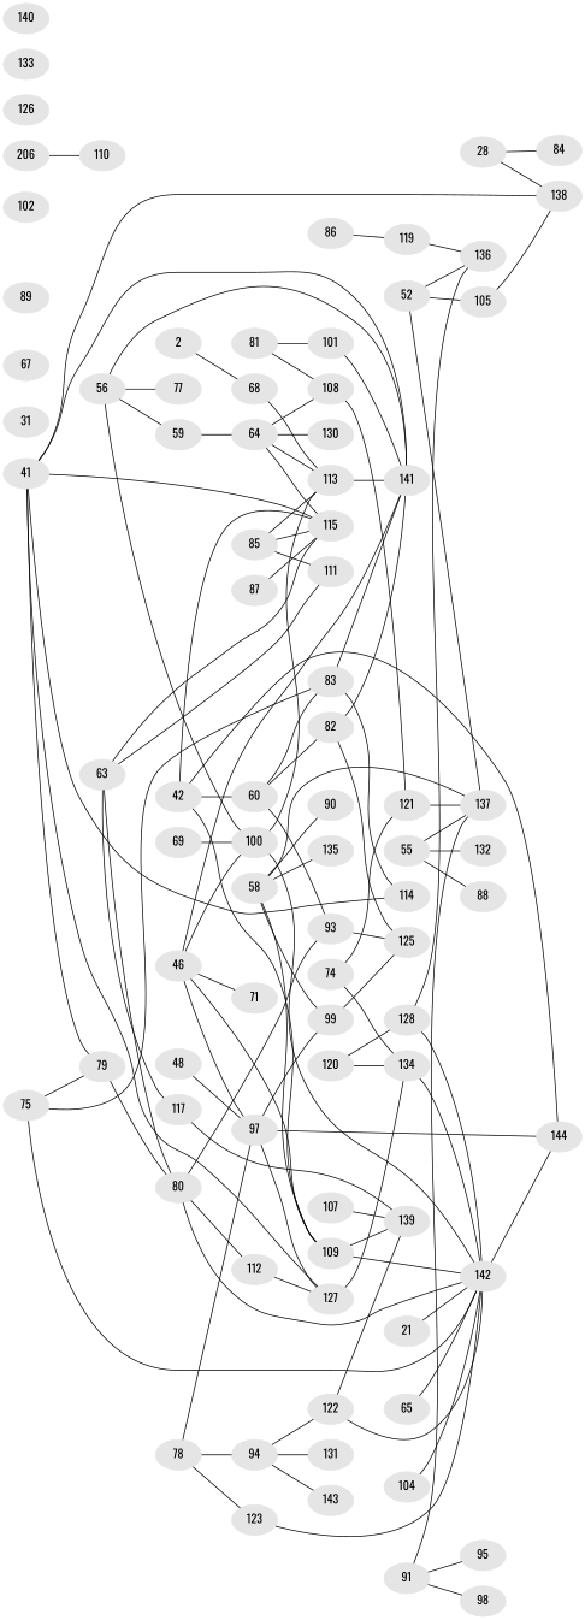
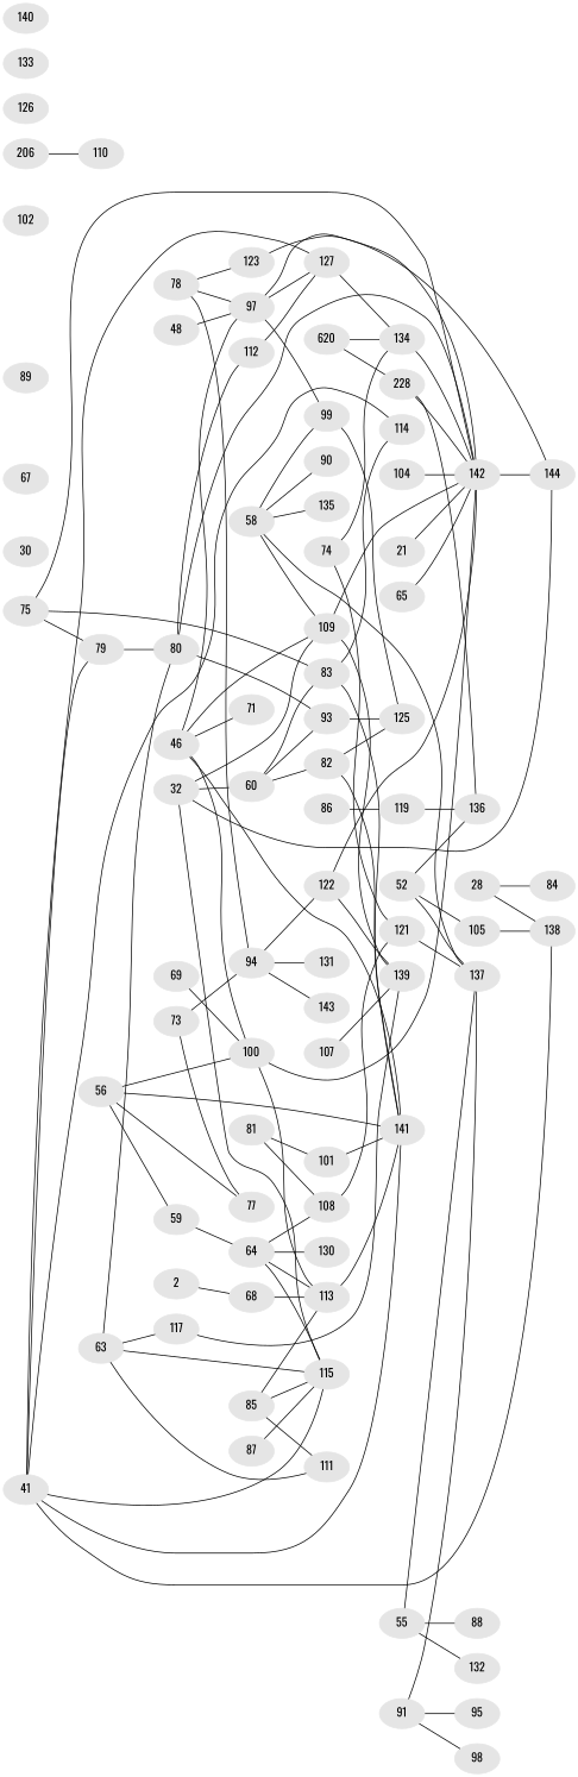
  graph {
    fontname=Oswald
    rankdir=LR
    node [color=gray90 fontname=Oswald style=filled]
    edge [fontname=Oswald]
    2
    68
    113 [super="+70+51"]
    142 [super="+118"]
    144 [super="+39"]
    21
    28
    84
    138
-   31
+   31 [label=30]
    60 [super="+34"]
    82 [super="+47"]
    83 [super="+18+45"]
    93
-   32 [label=42]
+   32
    109 [super="+92+53"]
    115 [super="+30"]
    139 [super="+124"]
    46 [super="+40"]
    71
    97 [super="+62"]
    100 [super="+10+11"]
    141 [super="+116"]
    99
    127 [super="+103"]
    48
    52
    105
    136 [super="+23"]
    137
    55
    88
    132
    56
    59
    n36 [label=77]
    64
    58 [super="+57"]
    90
    135
    125 [super="+38"]
    108
    130
    114
    n45 [label=41]
    79
    80 [super="+42"]
    134 [super="+37"]
    63 [super="+41+12+24"]
    111
    117
    112
    121
    65
    67
    69
+   73
    94 [super="+5"]
    122 [super="+25+49"]
    131
    143
    74 [super="+36"]
    75
    78
    123
    81 [super="+50+15"]
    101
    85
    119 [super="+19"]
    86
    87
    89
    91
    95
    98
    102
    104 [super="+77"]
    n78 [label=206]
    110
    107
-   120 [super="+72"]
-   128 [super="+20+66"]
+   120 [super="+72" label=620]
+   128 [super="+20+66" label=228]
    126
    133
    140
    2 -- 68
    68 -- 113
    113 -- 141
    142 -- 144
    21 -- 142
    28 -- 84
    28 -- 138
    60 -- 82
    60 -- 83
    60 -- 93
    82 -- 141
    82 -- 125
    83 -- 141
    83 -- 114
    93 -- 125
    32 -- 144
    32 -- 60 [weight=2]
    32 -- 109 [weight=2]
    32 -- 115 [weight=2]
    109 -- 142 [weight=2]
    109 -- 139 [weight=3]
    46 -- 109
    46 -- 71
    46 -- 97
    46 -- 100
    46 -- 141 [weight=3]
    97 -- 144
    97 -- 99
    97 -- 127 [weight=2]
    100 -- 113
    100 -- 142 [weight=3]
    99 -- 125
    127 -- 134
    48 -- 97
    52 -- 105
    52 -- 136 [weight=2]
    52 -- 137
    105 -- 138
    55 -- 137
    55 -- 88
    55 -- 132
    56 -- 100
    56 -- 141 [weight=2]
    56 -- 59
    56 -- n36
    59 -- 64
    64 -- 113
    64 -- 115
    64 -- 108
    64 -- 130
    58 -- 109 [weight=2]
    58 -- 99
    58 -- 137
    58 -- 90
    58 -- 135
    108 -- 121
    n45 -- 138
    n45 -- 115
    n45 -- 141 [weight=2]
    n45 -- 127
    n45 -- 114
    n45 -- 79
    79 -- 80
    80 -- 142
    80 -- 93
    80 -- 112
    134 -- 142
    63 -- 115
    63 -- 80
    63 -- 111
    63 -- 117
    117 -- 139
    112 -- 127
    121 -- 137
    65 -- 142
    69 -- 100
+   73 -- n36
+   73 -- 94
    94 -- 122
    94 -- 131
    94 -- 143
    122 -- 142
    122 -- 139
    74 -- 134
    74 -- 121
    75 -- 142
    75 -- 83
    75 -- 79
    78 -- 97
    78 -- 94
    78 -- 123
    123 -- 142
    81 -- 108
    81 -- 101
    101 -- 141
    85 -- 113
    85 -- 115
    85 -- 111
    119 -- 136
    86 -- 119
    87 -- 115
    91 -- 137
    91 -- 95
    91 -- 98
    104 -- 142 [weight=3]
    n78 -- 110
    107 -- 139
    120 -- 134
    120 -- 128
    128 -- 142 [weight=2]
    128 -- 136
  }
